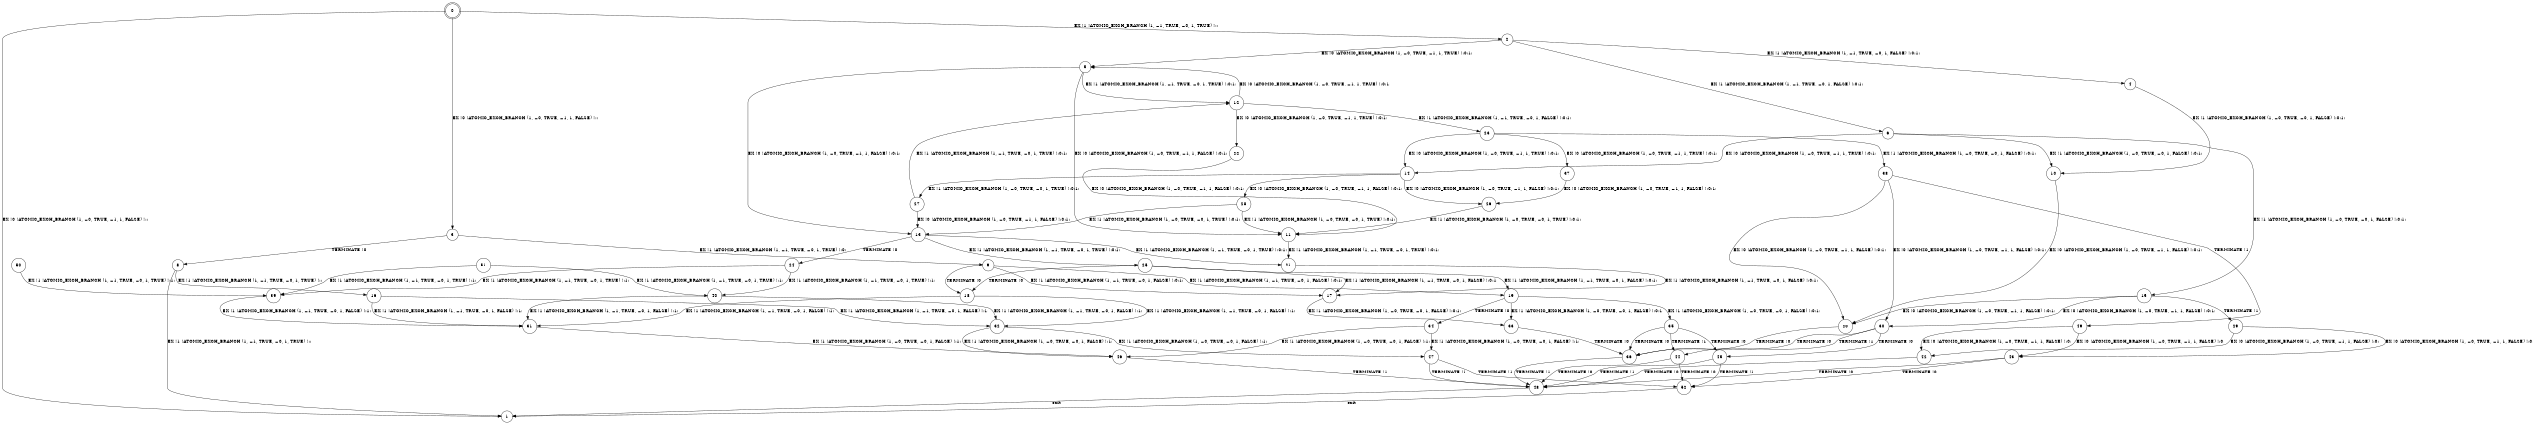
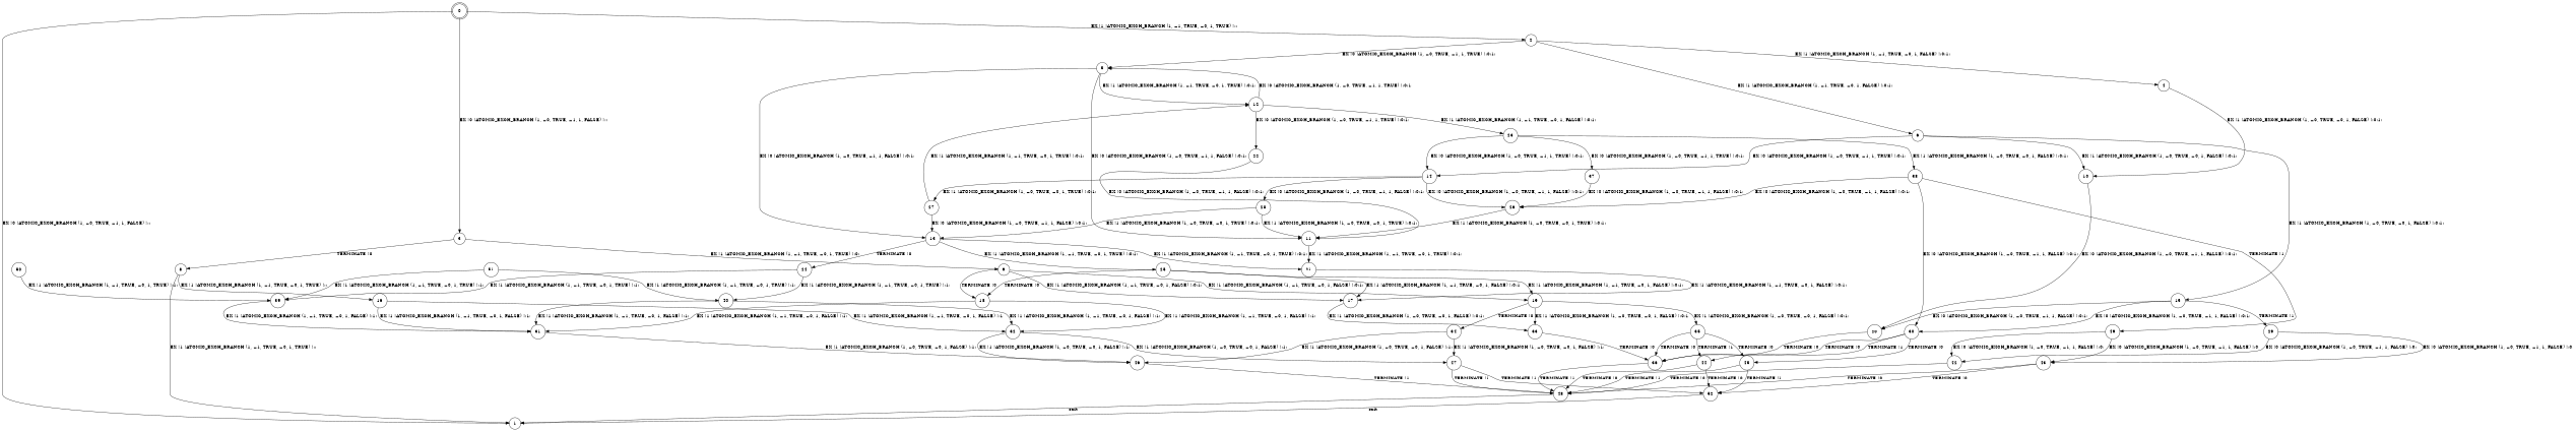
  digraph {
    node [shape=circle]
    0 [peripheries=2]
    1
    2
    3
    4
    5
    6
    8
    9
    10
    11
    12
    13
    14
    15
    16
    17
    18
    19
    20
    21
    22
    23
    24
    25
    26
    27
    28
    29
    30
    31
    32
    33
    34
    35
    36
    37
    38
    39
    40
    42
    43
    44
    45
    46
    47
    48
    49
    52
    50
    51
    0 -> 1 [label="EX !0 !ATOMIC_EXCH_BRANCH (1, +0, TRUE, +1, 1, FALSE) !::"]
    0 -> 2 [label="EX !1 !ATOMIC_EXCH_BRANCH (1, +1, TRUE, +0, 1, TRUE) !::"]
    0 -> 3 [label="EX !0 !ATOMIC_EXCH_BRANCH (1, +0, TRUE, +1, 1, FALSE) !::"]
    2 -> 4 [label="EX !1 !ATOMIC_EXCH_BRANCH (1, +1, TRUE, +0, 1, FALSE) !:0:1:"]
    2 -> 5 [label="EX !0 !ATOMIC_EXCH_BRANCH (1, +0, TRUE, +1, 1, TRUE) !:0:1:"]
    2 -> 6 [label="EX !1 !ATOMIC_EXCH_BRANCH (1, +1, TRUE, +0, 1, FALSE) !:0:1:"]
    3 -> 8 [label="TERMINATE !0"]
    3 -> 9 [label="EX !1 !ATOMIC_EXCH_BRANCH (1, +1, TRUE, +0, 1, TRUE) !:0:"]
    4 -> 10 [label="EX !1 !ATOMIC_EXCH_BRANCH (1, +0, TRUE, +0, 1, FALSE) !:0:1:"]
    5 -> 11 [label="EX !0 !ATOMIC_EXCH_BRANCH (1, +0, TRUE, +1, 1, FALSE) !:0:1:"]
    5 -> 12 [label="EX !1 !ATOMIC_EXCH_BRANCH (1, +1, TRUE, +0, 1, TRUE) !:0:1:"]
    5 -> 13 [label="EX !0 !ATOMIC_EXCH_BRANCH (1, +0, TRUE, +1, 1, FALSE) !:0:1:"]
    6 -> 10 [label="EX !1 !ATOMIC_EXCH_BRANCH (1, +0, TRUE, +0, 1, FALSE) !:0:1:"]
    6 -> 14 [label="EX !0 !ATOMIC_EXCH_BRANCH (1, +0, TRUE, +1, 1, TRUE) !:0:1:"]
    6 -> 15 [label="EX !1 !ATOMIC_EXCH_BRANCH (1, +0, TRUE, +0, 1, FALSE) !:0:1:"]
    8 -> 1 [label="EX !1 !ATOMIC_EXCH_BRANCH (1, +1, TRUE, +0, 1, TRUE) !::"]
    8 -> 16 [label="EX !1 !ATOMIC_EXCH_BRANCH (1, +1, TRUE, +0, 1, TRUE) !::"]
    9 -> 17 [label="EX !1 !ATOMIC_EXCH_BRANCH (1, +1, TRUE, +0, 1, FALSE) !:0:1:"]
    9 -> 18 [label="TERMINATE !0"]
    9 -> 19 [label="EX !1 !ATOMIC_EXCH_BRANCH (1, +1, TRUE, +0, 1, FALSE) !:0:1:"]
    10 -> 20 [label="EX !0 !ATOMIC_EXCH_BRANCH (1, +0, TRUE, +1, 1, FALSE) !:0:1:"]
    11 -> 21 [label="EX !1 !ATOMIC_EXCH_BRANCH (1, +1, TRUE, +0, 1, TRUE) !:0:1:"]
    12 -> 5 [label="EX !0 !ATOMIC_EXCH_BRANCH (1, +0, TRUE, +1, 1, TRUE) !:0:1:"]
    12 -> 22 [label="EX !0 !ATOMIC_EXCH_BRANCH (1, +0, TRUE, +1, 1, TRUE) !:0:1:"]
    12 -> 23 [label="EX !1 !ATOMIC_EXCH_BRANCH (1, +1, TRUE, +0, 1, FALSE) !:0:1:"]
    13 -> 21 [label="EX !1 !ATOMIC_EXCH_BRANCH (1, +1, TRUE, +0, 1, TRUE) !:0:1:"]
    13 -> 24 [label="TERMINATE !0"]
    13 -> 25 [label="EX !1 !ATOMIC_EXCH_BRANCH (1, +1, TRUE, +0, 1, TRUE) !:0:1:"]
    14 -> 26 [label="EX !0 !ATOMIC_EXCH_BRANCH (1, +0, TRUE, +1, 1, FALSE) !:0:1:"]
    14 -> 27 [label="EX !1 !ATOMIC_EXCH_BRANCH (1, +0, TRUE, +0, 1, TRUE) !:0:1:"]
    14 -> 28 [label="EX !0 !ATOMIC_EXCH_BRANCH (1, +0, TRUE, +1, 1, FALSE) !:0:1:"]
    15 -> 20 [label="EX !0 !ATOMIC_EXCH_BRANCH (1, +0, TRUE, +1, 1, FALSE) !:0:1:"]
    15 -> 29 [label="TERMINATE !1"]
    15 -> 30 [label="EX !0 !ATOMIC_EXCH_BRANCH (1, +0, TRUE, +1, 1, FALSE) !:0:1:"]
    16 -> 31 [label="EX !1 !ATOMIC_EXCH_BRANCH (1, +1, TRUE, +0, 1, FALSE) !:1:"]
    16 -> 32 [label="EX !1 !ATOMIC_EXCH_BRANCH (1, +1, TRUE, +0, 1, FALSE) !:1:"]
    17 -> 33 [label="EX !1 !ATOMIC_EXCH_BRANCH (1, +0, TRUE, +0, 1, FALSE) !:0:1:"]
    18 -> 31 [label="EX !1 !ATOMIC_EXCH_BRANCH (1, +1, TRUE, +0, 1, FALSE) !:1:"]
    18 -> 32 [label="EX !1 !ATOMIC_EXCH_BRANCH (1, +1, TRUE, +0, 1, FALSE) !:1:"]
    19 -> 33 [label="EX !1 !ATOMIC_EXCH_BRANCH (1, +0, TRUE, +0, 1, FALSE) !:0:1:"]
    19 -> 34 [label="TERMINATE !0"]
    19 -> 35 [label="EX !1 !ATOMIC_EXCH_BRANCH (1, +0, TRUE, +0, 1, FALSE) !:0:1:"]
    20 -> 36 [label="TERMINATE !0"]
    21 -> 17 [label="EX !1 !ATOMIC_EXCH_BRANCH (1, +1, TRUE, +0, 1, FALSE) !:0:1:"]
    22 -> 11 [label="EX !0 !ATOMIC_EXCH_BRANCH (1, +0, TRUE, +1, 1, FALSE) !:0:1:"]
    23 -> 14 [label="EX !0 !ATOMIC_EXCH_BRANCH (1, +0, TRUE, +1, 1, TRUE) !:0:1:"]
    23 -> 37 [label="EX !0 !ATOMIC_EXCH_BRANCH (1, +0, TRUE, +1, 1, TRUE) !:0:1:"]
    23 -> 38 [label="EX !1 !ATOMIC_EXCH_BRANCH (1, +0, TRUE, +0, 1, FALSE) !:0:1:"]
    24 -> 39 [label="EX !1 !ATOMIC_EXCH_BRANCH (1, +1, TRUE, +0, 1, TRUE) !:1:"]
    24 -> 40 [label="EX !1 !ATOMIC_EXCH_BRANCH (1, +1, TRUE, +0, 1, TRUE) !:1:"]
    25 -> 17 [label="EX !1 !ATOMIC_EXCH_BRANCH (1, +1, TRUE, +0, 1, FALSE) !:0:1:"]
    25 -> 18 [label="TERMINATE !0"]
    25 -> 19 [label="EX !1 !ATOMIC_EXCH_BRANCH (1, +1, TRUE, +0, 1, FALSE) !:0:1:"]
    26 -> 11 [label="EX !1 !ATOMIC_EXCH_BRANCH (1, +0, TRUE, +0, 1, TRUE) !:0:1:"]
    27 -> 12 [label="EX !1 !ATOMIC_EXCH_BRANCH (1, +1, TRUE, +0, 1, TRUE) !:0:1:"]
    27 -> 13 [label="EX !0 !ATOMIC_EXCH_BRANCH (1, +0, TRUE, +1, 1, FALSE) !:0:1:"]
    28 -> 11 [label="EX !1 !ATOMIC_EXCH_BRANCH (1, +0, TRUE, +0, 1, TRUE) !:0:1:"]
    28 -> 13 [label="EX !1 !ATOMIC_EXCH_BRANCH (1, +0, TRUE, +0, 1, TRUE) !:0:1:"]
    29 -> 42 [label="EX !0 !ATOMIC_EXCH_BRANCH (1, +0, TRUE, +1, 1, FALSE) !:0:"]
    29 -> 43 [label="EX !0 !ATOMIC_EXCH_BRANCH (1, +0, TRUE, +1, 1, FALSE) !:0:"]
    30 -> 36 [label="TERMINATE !0"]
    30 -> 44 [label="TERMINATE !1"]
    30 -> 45 [label="TERMINATE !0"]
    31 -> 46 [label="EX !1 !ATOMIC_EXCH_BRANCH (1, +0, TRUE, +0, 1, FALSE) !:1:"]
    32 -> 46 [label="EX !1 !ATOMIC_EXCH_BRANCH (1, +0, TRUE, +0, 1, FALSE) !:1:"]
    32 -> 47 [label="EX !1 !ATOMIC_EXCH_BRANCH (1, +0, TRUE, +0, 1, FALSE) !:1:"]
    33 -> 36 [label="TERMINATE !0"]
    34 -> 46 [label="EX !1 !ATOMIC_EXCH_BRANCH (1, +0, TRUE, +0, 1, FALSE) !:1:"]
    34 -> 47 [label="EX !1 !ATOMIC_EXCH_BRANCH (1, +0, TRUE, +0, 1, FALSE) !:1:"]
    35 -> 36 [label="TERMINATE !0"]
    35 -> 44 [label="TERMINATE !1"]
    35 -> 45 [label="TERMINATE !0"]
    36 -> 48 [label="TERMINATE !1"]
    37 -> 26 [label="EX !0 !ATOMIC_EXCH_BRANCH (1, +0, TRUE, +1, 1, FALSE) !:0:1:"]
-   38 -> 20 [label="EX !0 !ATOMIC_EXCH_BRANCH (1, +0, TRUE, +1, 1, FALSE) !:0:1:"]
+   38 -> 26 [label="EX !0 !ATOMIC_EXCH_BRANCH (1, +0, TRUE, +1, 1, FALSE) !:0:1:"]
    38 -> 30 [label="EX !0 !ATOMIC_EXCH_BRANCH (1, +0, TRUE, +1, 1, FALSE) !:0:1:"]
    38 -> 49 [label="TERMINATE !1"]
    39 -> 31 [label="EX !1 !ATOMIC_EXCH_BRANCH (1, +1, TRUE, +0, 1, FALSE) !:1:"]
    40 -> 31 [label="EX !1 !ATOMIC_EXCH_BRANCH (1, +1, TRUE, +0, 1, FALSE) !:1:"]
    40 -> 32 [label="EX !1 !ATOMIC_EXCH_BRANCH (1, +1, TRUE, +0, 1, FALSE) !:1:"]
    42 -> 48 [label="TERMINATE !0"]
    43 -> 48 [label="TERMINATE !0"]
    43 -> 52 [label="TERMINATE !0"]
    44 -> 48 [label="TERMINATE !0"]
    44 -> 52 [label="TERMINATE !0"]
    45 -> 48 [label="TERMINATE !1"]
    45 -> 52 [label="TERMINATE !1"]
    46 -> 48 [label="TERMINATE !1"]
    47 -> 48 [label="TERMINATE !1"]
    47 -> 52 [label="TERMINATE !1"]
    48 -> 1 [label=exit]
    49 -> 42 [label="EX !0 !ATOMIC_EXCH_BRANCH (1, +0, TRUE, +1, 1, FALSE) !:0:"]
    49 -> 43 [label="EX !0 !ATOMIC_EXCH_BRANCH (1, +0, TRUE, +1, 1, FALSE) !:0:"]
    52 -> 1 [label=exit]
    50 -> 39 [label="EX !1 !ATOMIC_EXCH_BRANCH (1, +1, TRUE, +0, 1, TRUE) !:1:"]
    51 -> 39 [label="EX !1 !ATOMIC_EXCH_BRANCH (1, +1, TRUE, +0, 1, TRUE) !:1:"]
    51 -> 40 [label="EX !1 !ATOMIC_EXCH_BRANCH (1, +1, TRUE, +0, 1, TRUE) !:1:"]
  }
